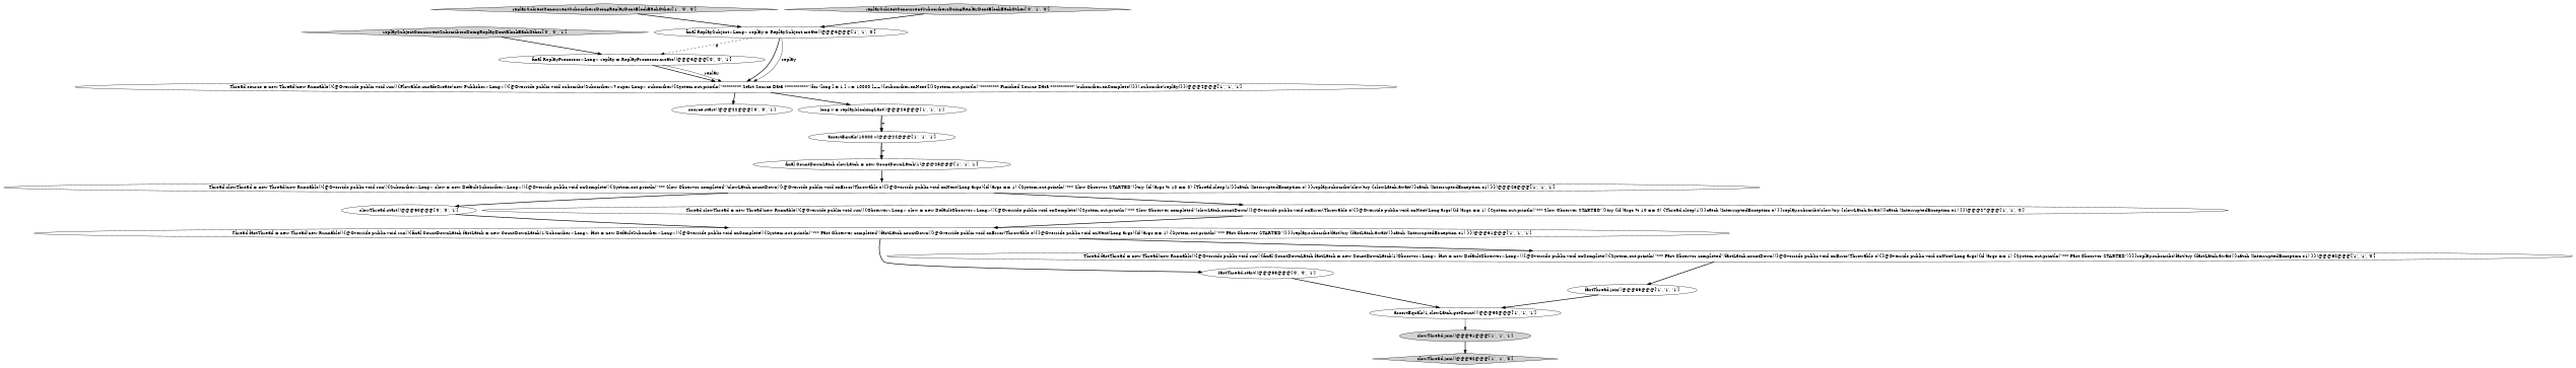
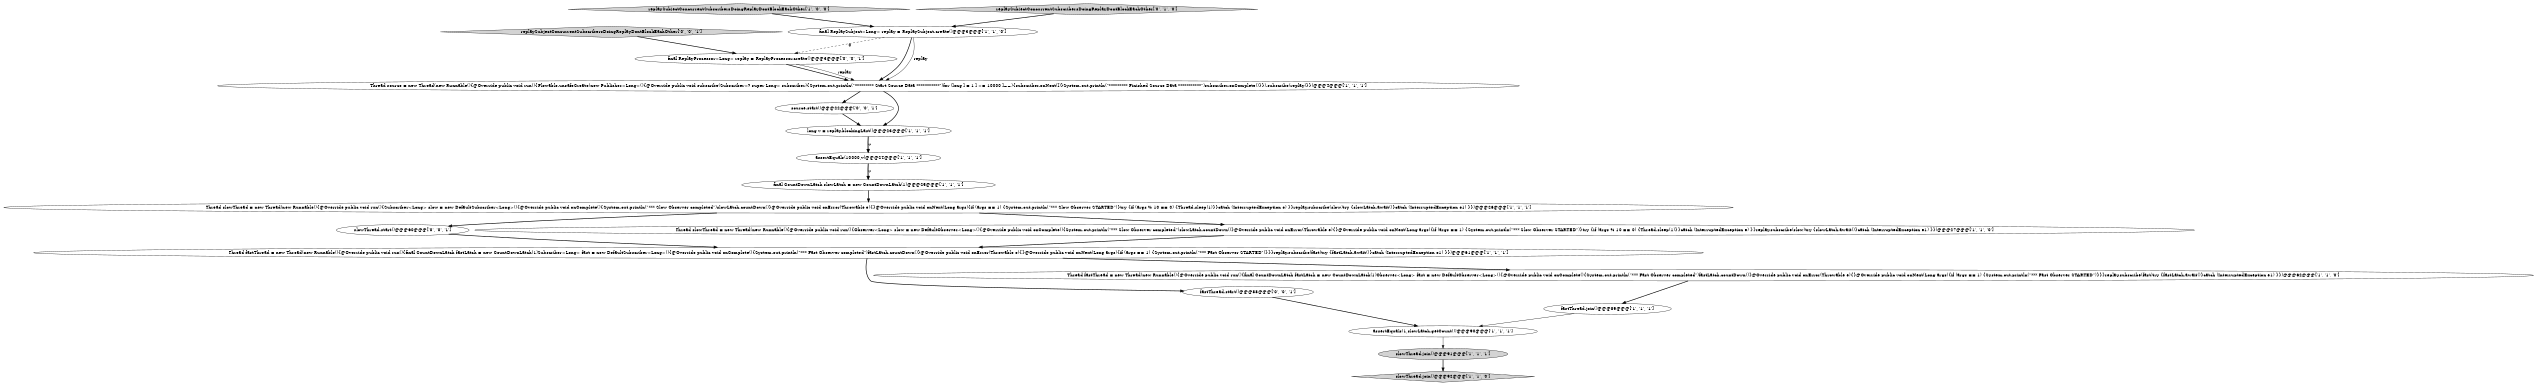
  digraph {
    node [fillcolor=white shape=ellipse style=filled]
    edge [style=bold]
    n1 [label="source.start()@@@22@@@['0', '0', '1']"]
    n2 [label="long v = replay.blockingLast()@@@23@@@['1', '1', '1']"]
    n3 [label="assertEquals(10000,v)@@@24@@@['1', '1', '1']"]
    n4 [label="slowThread.start()@@@60@@@['0', '0', '1']"]
    n5 [label="Thread fastThread = new Thread(new Runnable(){@Override public void run(){final CountDownLatch fastLatch = new CountDownLatch(1)Subscriber<Long> fast = new DefaultSubscriber<Long>(){@Override public void onComplete(){System.out.println(\"*** Fast Observer completed\")fastLatch.countDown()}@Override public void onError(Throwable e){}@Override public void onNext(Long args){if (args == 1) {System.out.println(\"*** Fast Observer STARTED\")}}}replay.subscribe(fast)try {fastLatch.await()}catch (InterruptedException e1) }})@@@61@@@['1', '1', '1']"]
    n6 [label="fastThread.start()@@@88@@@['0', '0', '1']"]
    n7 [label="Thread fastThread = new Thread(new Runnable(){@Override public void run(){final CountDownLatch fastLatch = new CountDownLatch(1)Observer<Long> fast = new DefaultObserver<Long>(){@Override public void onComplete(){System.out.println(\"*** Fast Observer completed\")fastLatch.countDown()}@Override public void onError(Throwable e){}@Override public void onNext(Long args){if (args == 1) {System.out.println(\"*** Fast Observer STARTED\")}}}replay.subscribe(fast)try {fastLatch.await()}catch (InterruptedException e1) }})@@@62@@@['1', '1', '0']"]
    n8 [fillcolor=lightgray label="replaySubjectConcurrentSubscribersDoingReplayDontBlockEachOther['1', '0', '0']" shape=diamond]
    n9 [label="final ReplaySubject<Long> replay = ReplaySubject.create()@@@3@@@['1', '1', '0']"]
    n10 [label="Thread source = new Thread(new Runnable(){@Override public void run(){Flowable.unsafeCreate(new Publisher<Long>(){@Override public void subscribe(Subscriber<? super Long> subscriber){System.out.println(\"********* Start Source Data ***********\")for (long l = 1 l <= 10000 l++){subscriber.onNext(l)}System.out.println(\"********* Finished Source Data ***********\")subscriber.onComplete()}}).subscribe(replay)}})@@@4@@@['1', '1', '1']"]
    n11 [label="final ReplayProcessor<Long> replay = ReplayProcessor.create()@@@3@@@['0', '0', '1']"]
    n12 [label="final CountDownLatch slowLatch = new CountDownLatch(1)@@@25@@@['1', '1', '1']"]
    n13 [fillcolor=lightgray label="slowThread.join()@@@92@@@['1', '1', '0']" shape=diamond]
    n14 [label="assertEquals(1,slowLatch.getCount())@@@90@@@['1', '1', '1']"]
    n15 [label="fastThread.join()@@@89@@@['1', '1', '1']"]
    n16 [fillcolor=lightgray label="slowThread.join()@@@91@@@['1', '1', '1']"]
    n17 [label="Thread slowThread = new Thread(new Runnable(){@Override public void run(){Subscriber<Long> slow = new DefaultSubscriber<Long>(){@Override public void onComplete(){System.out.println(\"*** Slow Observer completed\")slowLatch.countDown()}@Override public void onError(Throwable e){}@Override public void onNext(Long args){if (args == 1) {System.out.println(\"*** Slow Observer STARTED\")}try {if (args % 10 == 0) {Thread.sleep(1)}}catch (InterruptedException e) }}replay.subscribe(slow)try {slowLatch.await()}catch (InterruptedException e1) }})@@@26@@@['1', '1', '1']"]
    n18 [label="Thread slowThread = new Thread(new Runnable(){@Override public void run(){Observer<Long> slow = new DefaultObserver<Long>(){@Override public void onComplete(){System.out.println(\"*** Slow Observer completed\")slowLatch.countDown()}@Override public void onError(Throwable e){}@Override public void onNext(Long args){if (args == 1) {System.out.println(\"*** Slow Observer STARTED\")}try {if (args % 10 == 0) {Thread.sleep(1)}}catch (InterruptedException e) }}replay.subscribe(slow)try {slowLatch.await()}catch (InterruptedException e1) }})@@@27@@@['1', '1', '0']"]
    n19 [fillcolor=lightgray label="replaySubjectConcurrentSubscribersDoingReplayDontBlockEachOther['0', '1', '0']" shape=diamond]
    n20 [fillcolor=lightgray label="replaySubjectConcurrentSubscribersDoingReplayDontBlockEachOther['0', '0', '1']" shape=diamond]
+   n1 -> n2
    n2 -> n3
    n2 -> n3 [label=v style=solid]
    n3 -> n12
    n3 -> n12 [label=v style=solid]
    n4 -> n5
    n5 -> n6
    n5 -> n7
    n6 -> n14
    n7 -> n15
    n8 -> n9
    n9 -> n10
    n9 -> n10 [label=replay style=solid]
    n9 -> n11 [label=0 style=dashed]
    n10 -> n1
    n10 -> n2
    n11 -> n10
    n11 -> n10 [label=replay style=solid]
    n12 -> n17
    n14 -> n16 [style=solid]
-   n15 -> n14
+   n15 -> n14 [style=solid]
    n16 -> n13
    n17 -> n4
    n17 -> n18
    n18 -> n5
    n19 -> n9
    n20 -> n11
  }
